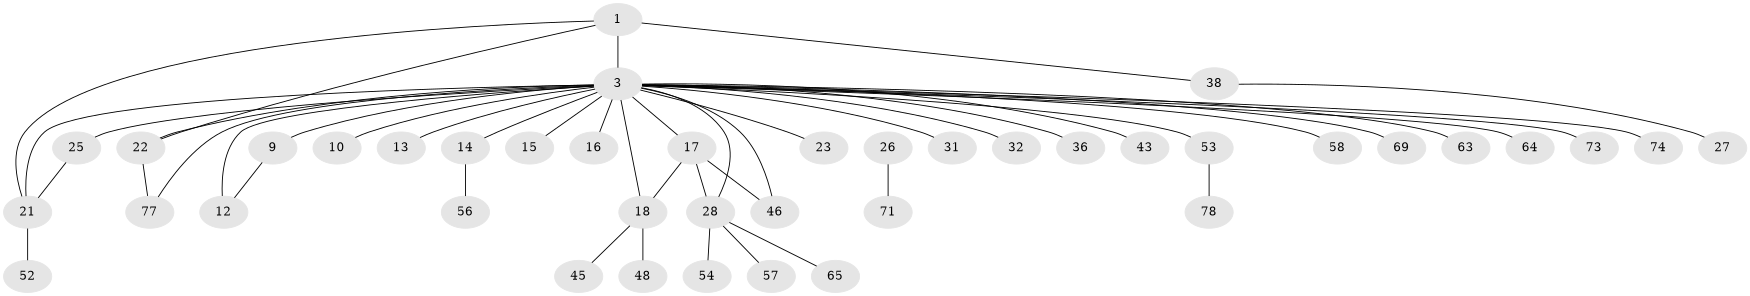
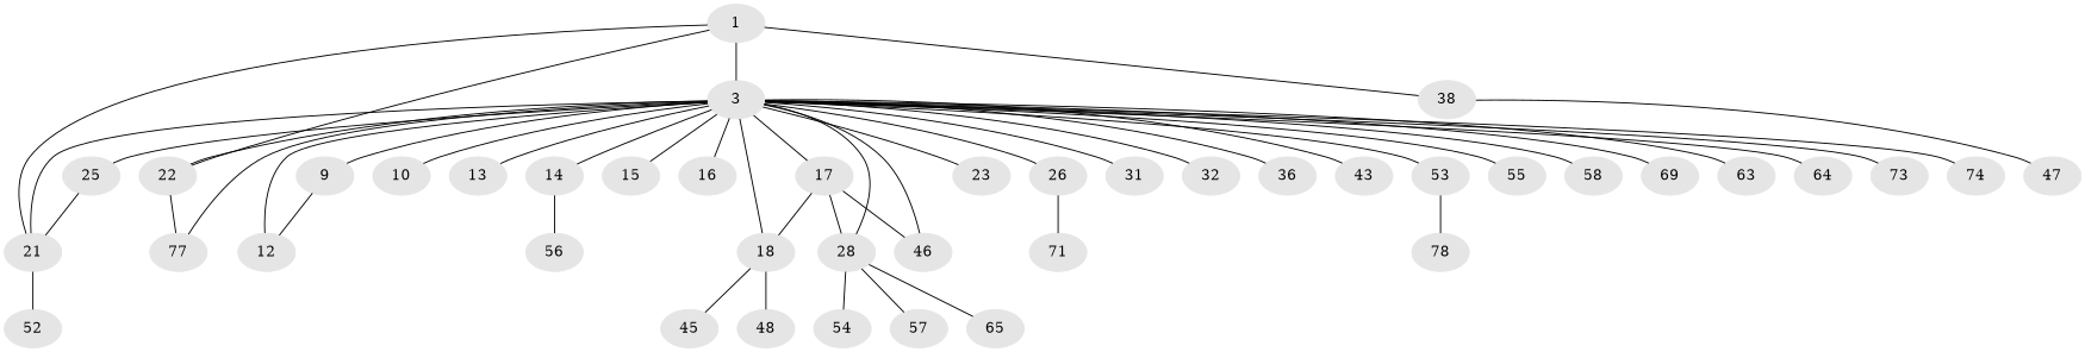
  graph {
    node [color=gray90 style=filled]
    1 [super="+2"]
    3 [super="+66+62+42+4+5+8+50+7+68+29"]
    21 [super="+35"]
    22 [super="+37+60+44"]
    38 [super="+75+59"]
    9 [super="+82+72"]
    10
    12
    13
    14
    15 [super="+33"]
    16 [super="+79"]
    17 [super="+80"]
    18 [super="+69+30"]
    23
    25
    26 [super="+70"]
    28 [super="+84+41"]
    31
    32
    36
    43
    46 [super="+49"]
    53
+   55
    58
    n27 [label=69]
    63
    64
    73
    74
    77
    52
-   47 [label=27]
+   47
    56
    45
    48
    71
    54
    57
    65
    78
    1 -- 3 [weight=2]
    1 -- 21
    1 -- 22
    1 -- 38
    3 -- 21 [weight=2]
    3 -- 22 [weight=5]
    3 -- 9 [weight=4]
    3 -- 10
    3 -- 12 [weight=2]
    3 -- 13
    3 -- 14
    3 -- 15 [weight=4]
    3 -- 16 [weight=2]
    3 -- 17 [weight=2]
    3 -- 18 [weight=2]
    3 -- 23
    3 -- 25
+   3 -- 26 [weight=3]
    3 -- 28 [weight=2]
    3 -- 31
    3 -- 32
    3 -- 36 [weight=2]
    3 -- 43
    3 -- 46 [weight=2]
    3 -- 53
+   3 -- 55
    3 -- 58
    3 -- n27
    3 -- 63
    3 -- 64
    3 -- 73
    3 -- 74
    3 -- 77
    21 -- 52
    22 -- 77
    38 -- 47
    9 -- 12
    14 -- 56
    17 -- 18
    17 -- 28
    17 -- 46
    18 -- 45
    18 -- 48
    25 -- 21
    26 -- 71
    28 -- 54
    28 -- 57
    28 -- 65
    53 -- 78
  }
